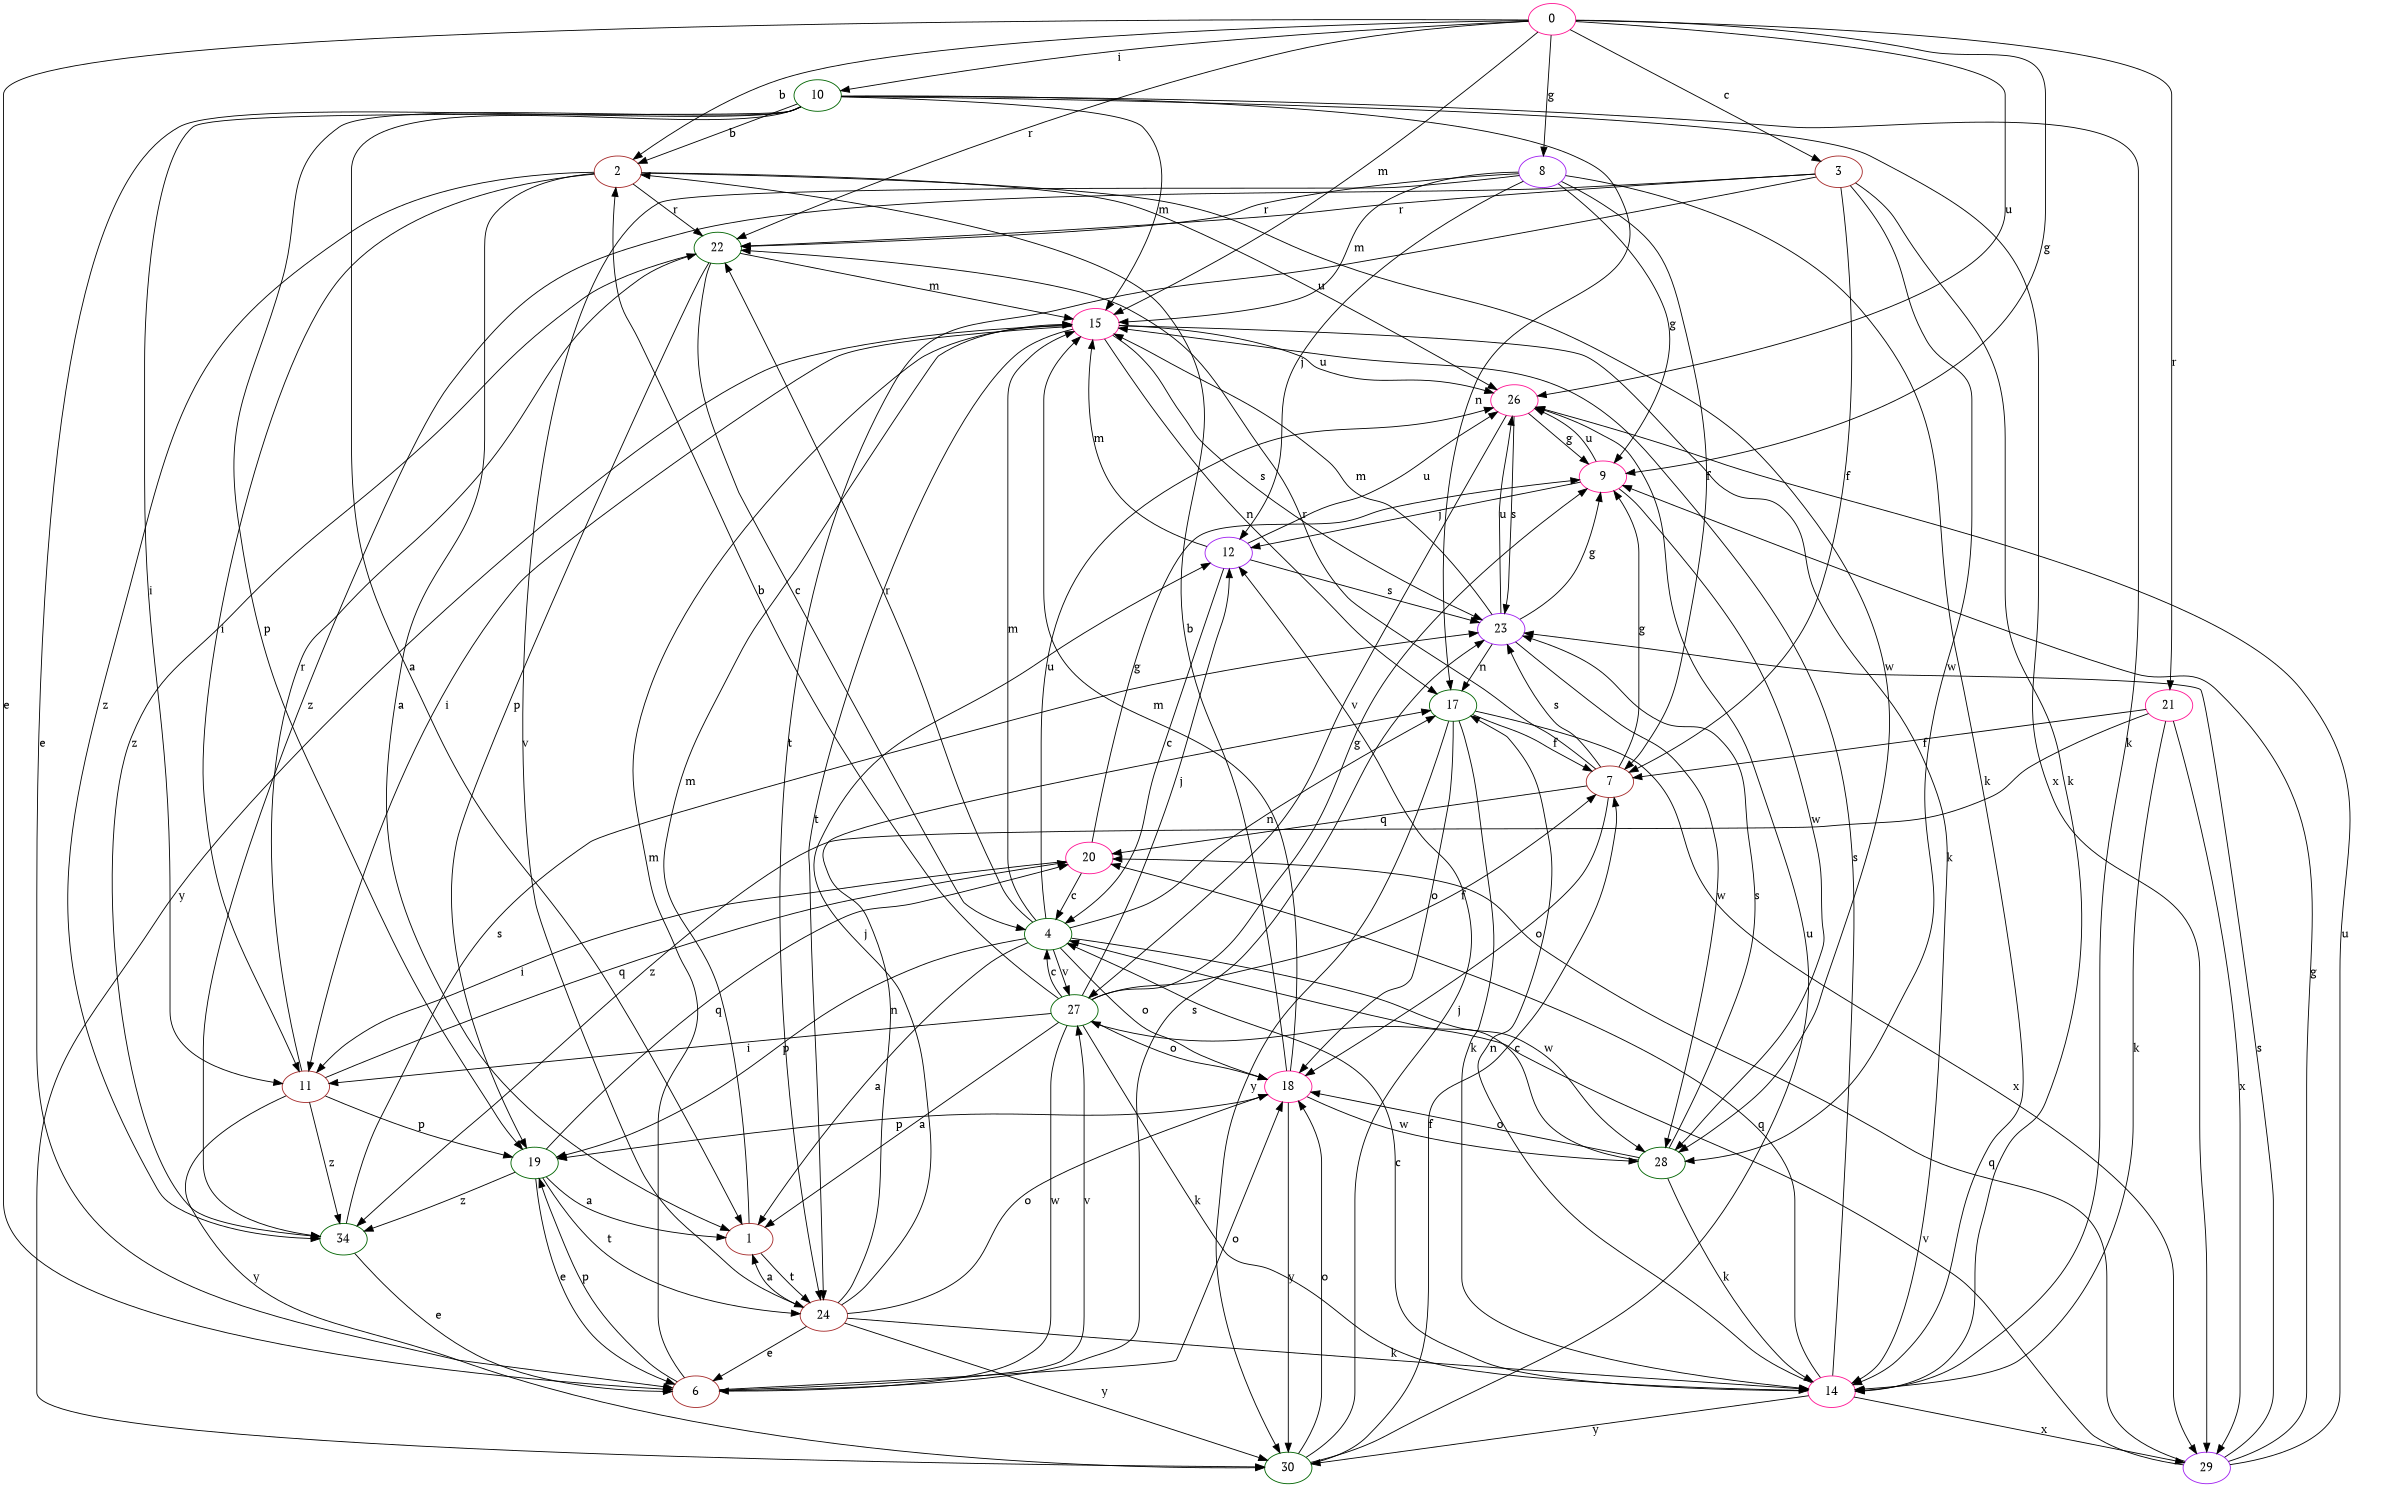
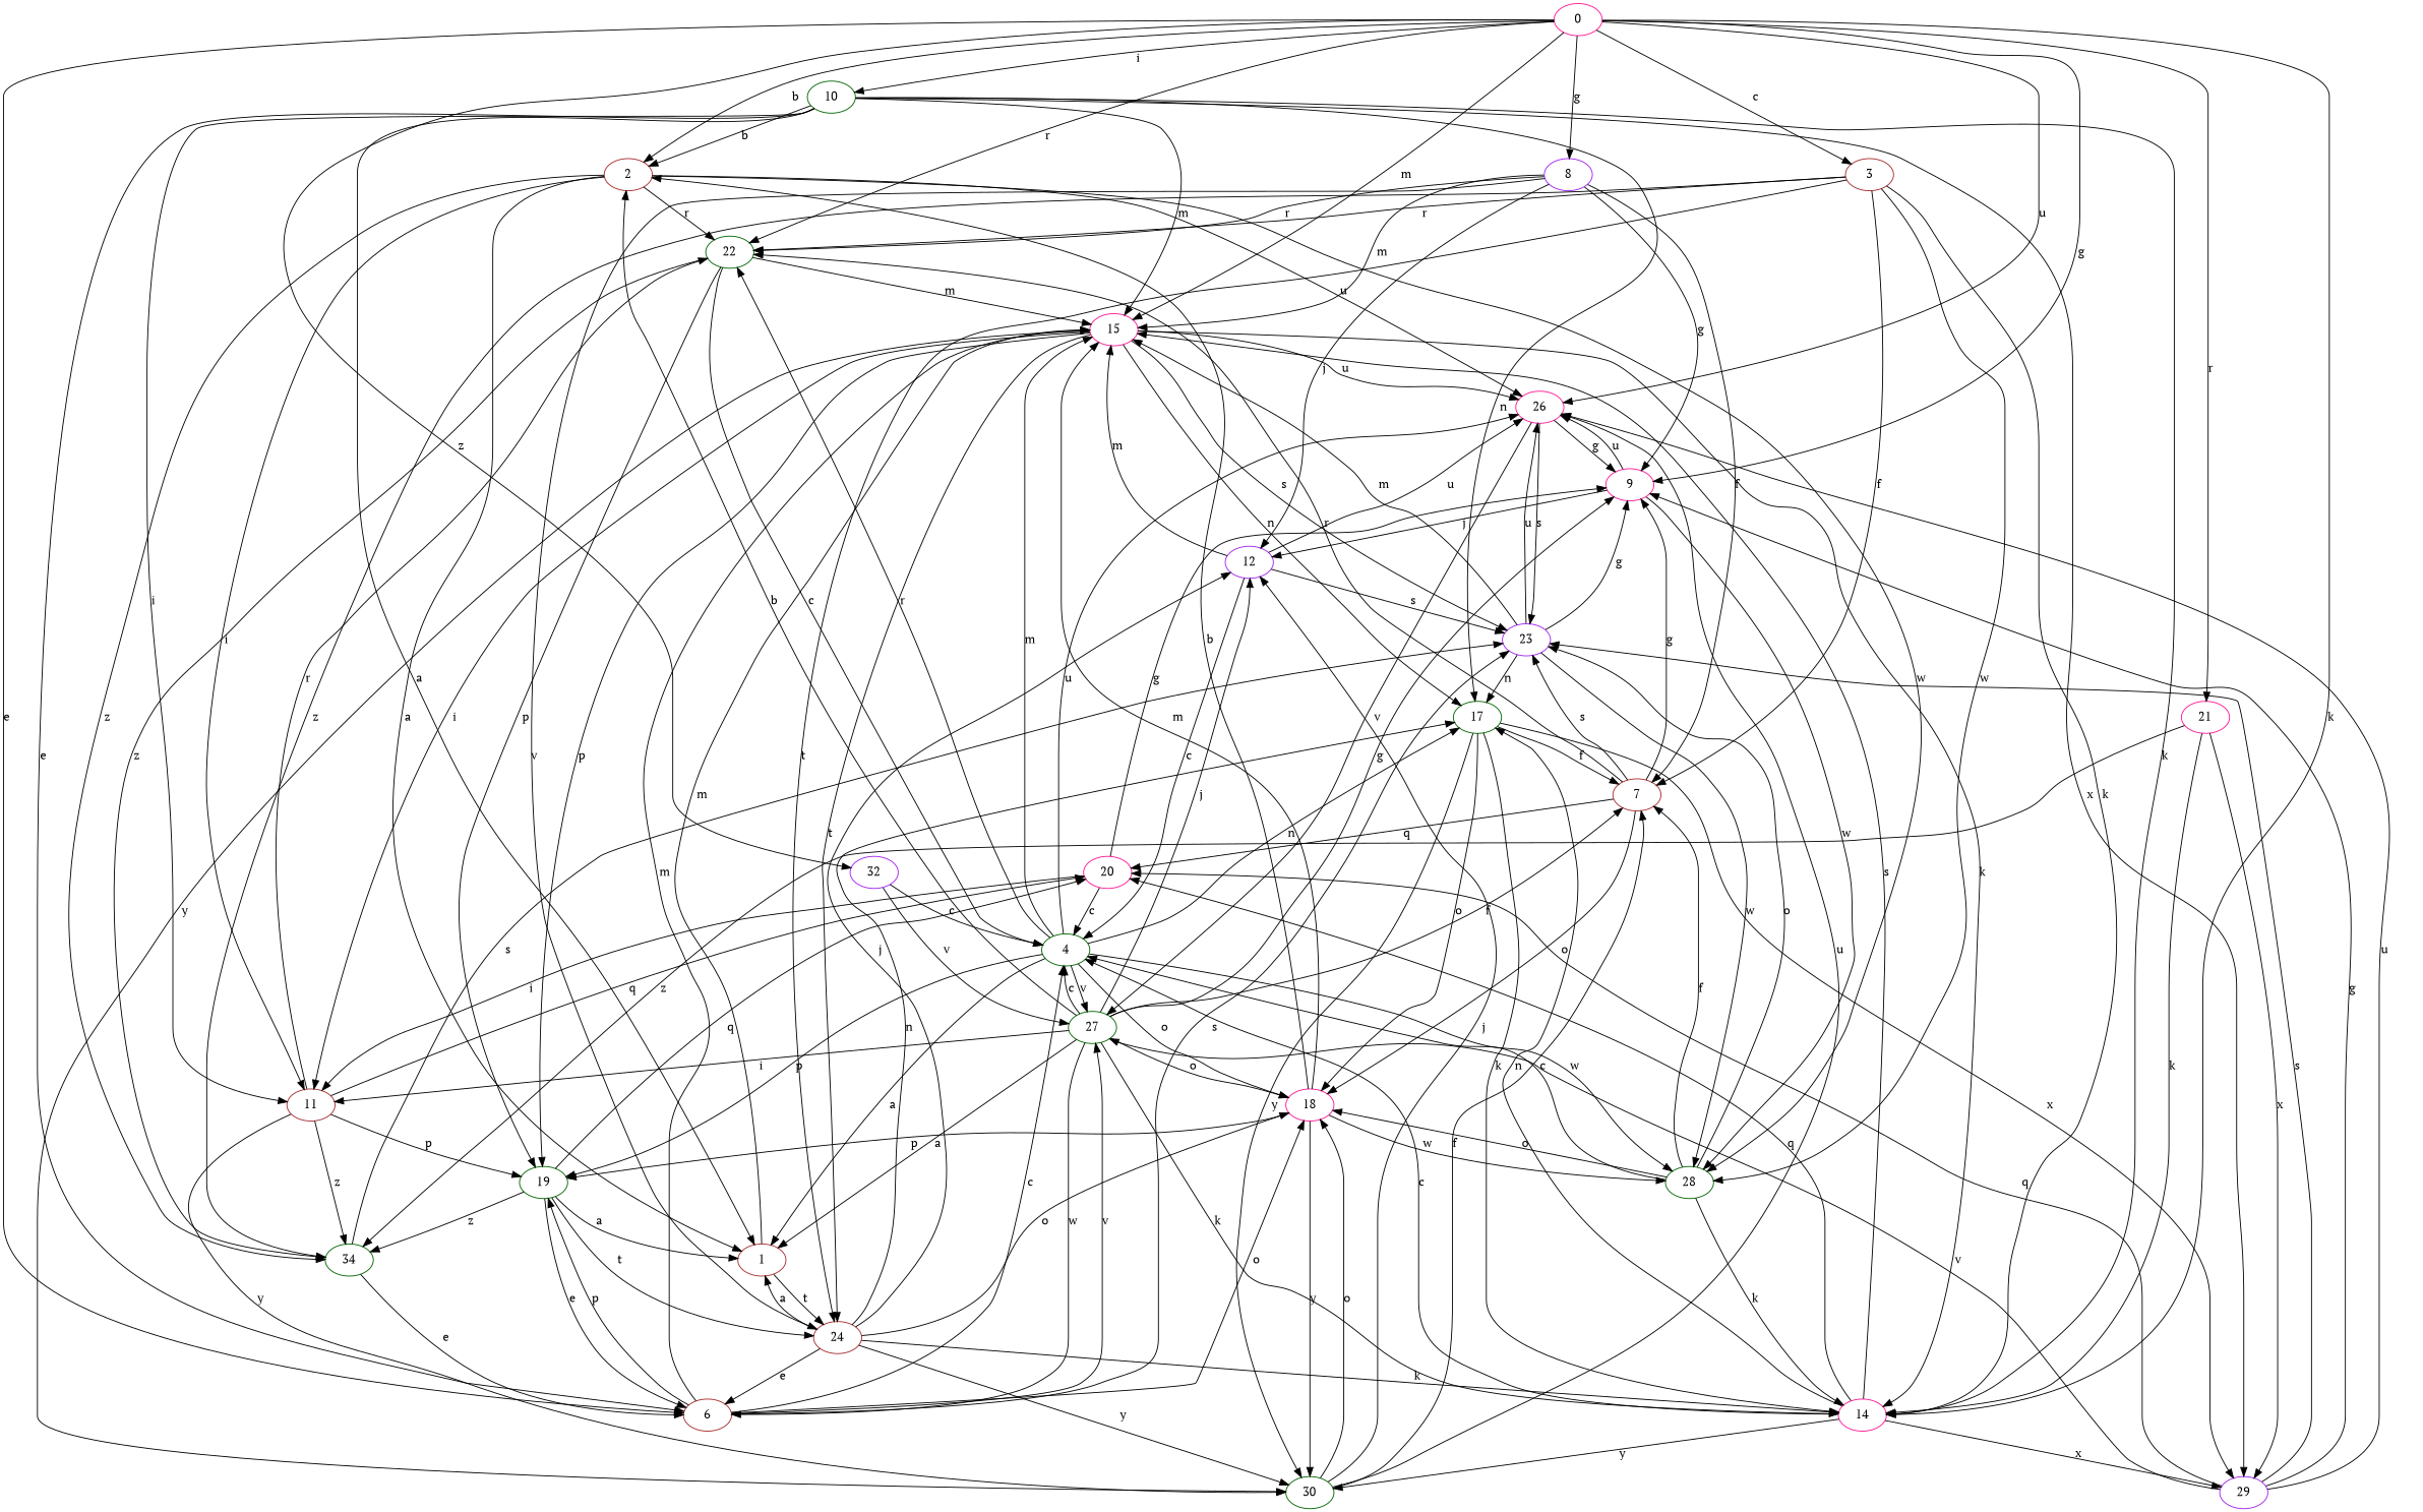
  strict digraph {
    fontname="PT Serif"
    node [color=darkgreen fontname="PT Serif"]
    edge [fontname="PT Serif"]
    2 [color=brown]
    0 [color=deeppink]
    3 [color=brown]
    6 [color=brown]
    8 [color=purple]
    9 [color=deeppink]
    10
    15 [color=deeppink]
    21 [color=deeppink]
    22
    26 [color=deeppink]
+   32 [color=purple]
    1 [color=brown]
    11 [color=brown]
    28
    34
    24 [color=brown]
    7 [color=brown]
    14 [color=deeppink]
    4
    18 [color=deeppink]
    19
    27
    23 [color=purple]
    12 [color=purple]
    17
    29 [color=purple]
    30
    20 [color=deeppink]
    2 -> 22 [label=r]
    2 -> 26 [label=u]
    2 -> 1 [label=a]
    2 -> 11 [label=i]
    2 -> 28 [label=w]
    2 -> 34 [label=z]
    0 -> 2 [label=b]
    0 -> 3 [label=c]
    0 -> 6 [label=e]
    0 -> 8 [label=g]
    0 -> 9 [label=g]
    0 -> 10 [label=i]
    0 -> 15 [label=m]
    0 -> 21 [label=r]
    0 -> 22 [label=r]
    0 -> 26 [label=u]
+   0 -> 32 [label=z]
    3 -> 22 [label=r]
    3 -> 28 [label=w]
    3 -> 34 [label=z]
    3 -> 24 [label=t]
    3 -> 7 [label=f]
    3 -> 14 [label=k]
    6 -> 15 [label=m]
+   6 -> 4 [label=c]
    6 -> 18 [label=o]
    6 -> 19 [label=p]
    6 -> 27 [label=v]
    6 -> 23 [label=s]
    8 -> 9 [label=g]
    8 -> 15 [label=m]
    8 -> 22 [label=r]
    8 -> 24 [label=v]
    8 -> 7 [label=f]
-   8 -> 14 [label=k]
+   0 -> 14 [label=k]
    8 -> 12 [label=j]
    9 -> 26 [label=u]
    9 -> 28 [label=w]
    9 -> 12 [label=j]
    10 -> 2 [label=b]
    10 -> 6 [label=e]
    10 -> 15 [label=m]
    10 -> 1 [label=a]
    10 -> 11 [label=i]
    10 -> 14 [label=k]
-   10 -> 19 [label=p]
+   15 -> 19 [label=p]
    10 -> 17 [label=n]
    10 -> 29 [label=x]
    15 -> 26 [label=u]
    15 -> 11 [label=i]
    15 -> 24 [label=t]
    15 -> 14 [label=k]
    15 -> 23 [label=s]
    15 -> 17 [label=n]
    15 -> 30 [label=y]
    21 -> 34 [label=z]
-   21 -> 7 [label=f]
+   28 -> 7 [label=f]
    21 -> 14 [label=k]
    21 -> 29 [label=x]
    22 -> 15 [label=m]
    22 -> 34 [label=z]
    22 -> 4 [label=c]
    22 -> 19 [label=p]
    26 -> 9 [label=g]
    26 -> 27 [label=v]
    26 -> 23 [label=s]
+   32 -> 4 [label=c]
+   32 -> 27 [label=v]
    1 -> 15 [label=m]
    1 -> 24 [label=t]
    11 -> 22 [label=r]
    11 -> 34 [label=z]
    11 -> 19 [label=p]
    11 -> 30 [label=y]
    11 -> 20 [label=q]
    28 -> 14 [label=k]
    28 -> 4 [label=c]
    28 -> 18 [label=o]
-   28 -> 23 [label=s]
+   28 -> 23 [label=o]
    34 -> 6 [label=e]
    34 -> 23 [label=s]
    24 -> 6 [label=e]
    24 -> 1 [label=a]
    24 -> 14 [label=k]
    24 -> 18 [label=o]
    24 -> 12 [label=j]
    24 -> 17 [label=n]
    24 -> 30 [label=y]
    7 -> 9 [label=g]
    7 -> 22 [label=r]
    7 -> 18 [label=o]
    7 -> 23 [label=s]
    7 -> 20 [label=q]
    14 -> 15 [label=s]
    14 -> 4 [label=c]
    14 -> 17 [label=n]
    14 -> 29 [label=x]
    14 -> 30 [label=y]
    14 -> 20 [label=q]
    4 -> 15 [label=m]
    4 -> 22 [label=r]
    4 -> 26 [label=u]
    4 -> 1 [label=a]
    4 -> 28 [label=w]
    4 -> 18 [label=o]
    4 -> 19 [label=p]
    4 -> 27 [label=v]
    4 -> 17 [label=n]
    18 -> 2 [label=b]
    18 -> 15 [label=m]
    18 -> 28 [label=w]
    18 -> 19 [label=p]
    18 -> 30 [label=y]
    19 -> 6 [label=e]
    19 -> 1 [label=a]
    19 -> 34 [label=z]
    19 -> 24 [label=t]
    19 -> 20 [label=q]
    27 -> 2 [label=b]
    27 -> 6 [label=w]
    27 -> 9 [label=g]
    27 -> 1 [label=a]
    27 -> 11 [label=i]
    27 -> 7 [label=f]
    27 -> 14 [label=k]
    27 -> 4 [label=c]
    27 -> 18 [label=o]
    27 -> 12 [label=j]
    23 -> 9 [label=g]
    23 -> 15 [label=m]
    23 -> 26 [label=u]
    23 -> 28 [label=w]
    23 -> 17 [label=n]
    12 -> 15 [label=m]
    12 -> 26 [label=u]
    12 -> 4 [label=c]
    12 -> 23 [label=s]
    17 -> 7 [label=f]
    17 -> 14 [label=k]
    17 -> 18 [label=o]
    17 -> 29 [label=x]
    17 -> 30 [label=y]
    29 -> 9 [label=g]
    29 -> 26 [label=u]
    29 -> 27 [label=v]
    29 -> 23 [label=s]
    29 -> 20 [label=q]
    30 -> 26 [label=u]
    30 -> 7 [label=f]
    30 -> 18 [label=o]
    30 -> 12 [label=j]
    20 -> 9 [label=g]
    20 -> 11 [label=i]
    20 -> 4 [label=c]
  }
